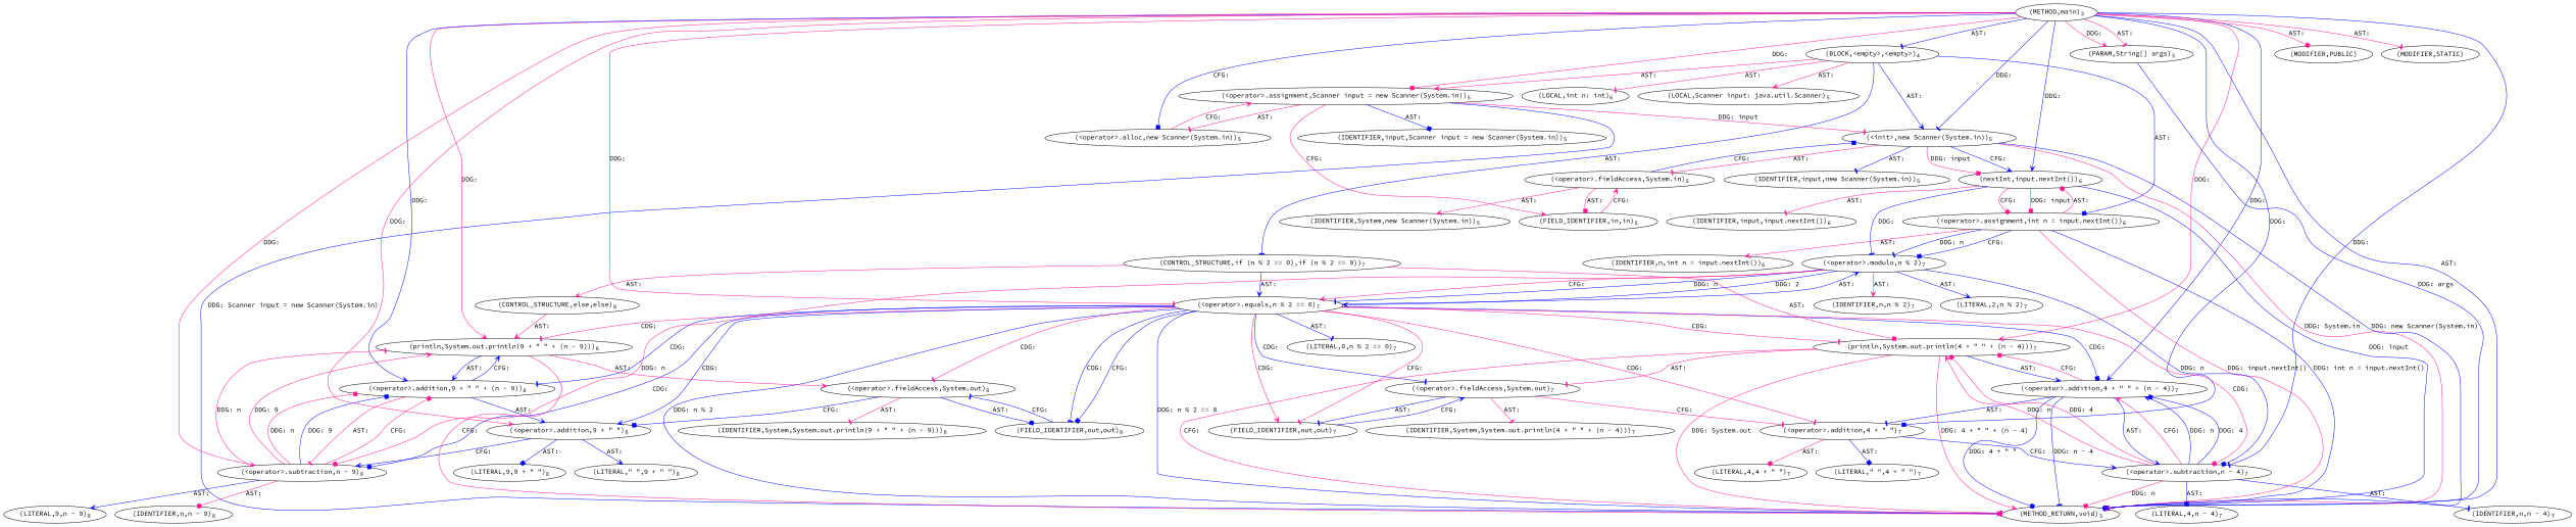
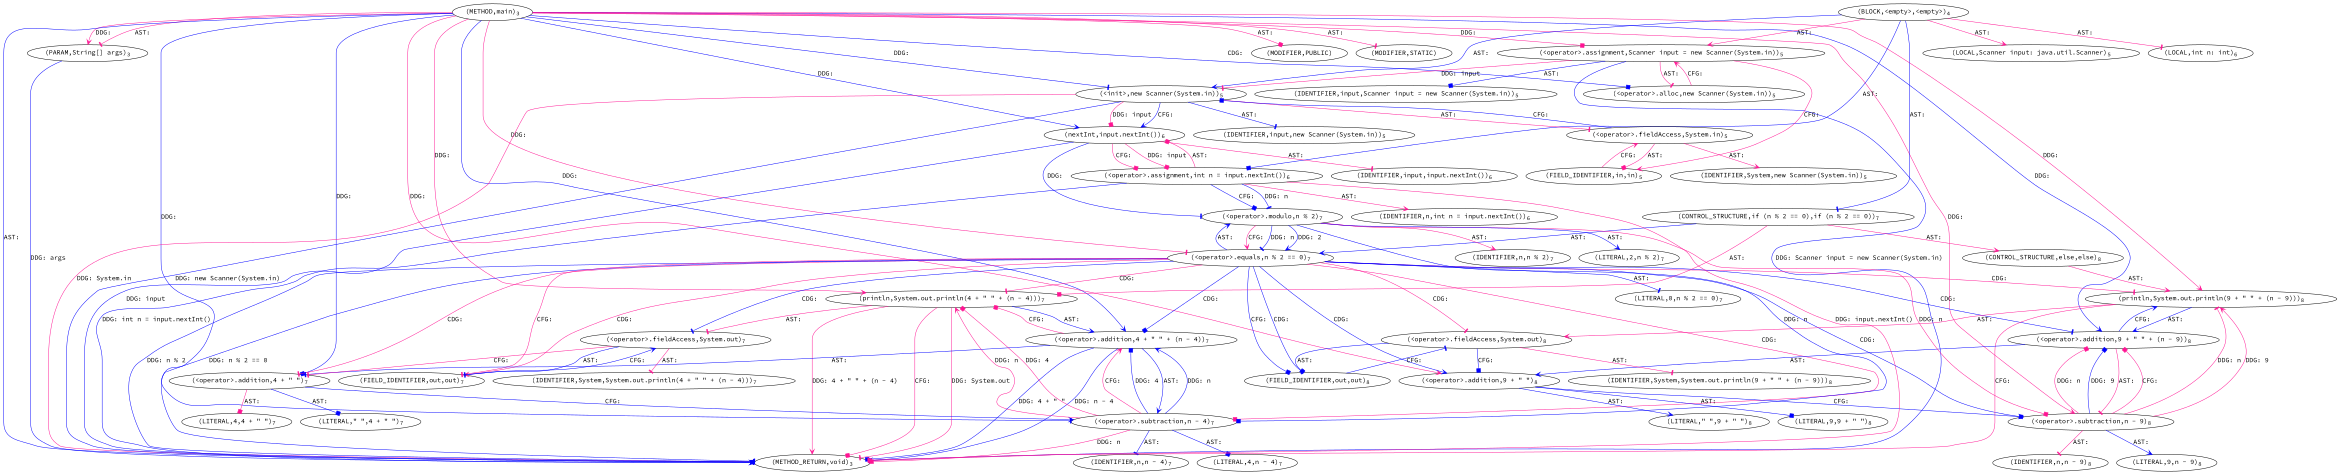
  digraph {
    fontname="Source Code Pro"
    node [fontname="Source Code Pro"]
    edge [arrowhead=vee color=blue fontname="Source Code Pro"]
    n1 [label=<(METHOD,main)<SUB>3</SUB>>]
    n2 [label=<(PARAM,String[] args)<SUB>3</SUB>>]
    n3 [label=<(BLOCK,&lt;empty&gt;,&lt;empty&gt;)<SUB>4</SUB>>]
    n4 [label=<(&lt;operator&gt;.assignment,Scanner input = new Scanner(System.in))<SUB>5</SUB>>]
    n5 [label=<(&lt;operator&gt;.alloc,new Scanner(System.in))<SUB>5</SUB>>]
    n6 [label=<(&lt;init&gt;,new Scanner(System.in))<SUB>5</SUB>>]
    n7 [label=<(nextInt,input.nextInt())<SUB>6</SUB>>]
    n8 [label=<(&lt;operator&gt;.equals,n % 2 == 0)<SUB>7</SUB>>]
    n9 [label=<(println,System.out.println(4 + &quot; &quot; + (n - 4)))<SUB>7</SUB>>]
    n10 [label=<(&lt;operator&gt;.addition,4 + &quot; &quot; + (n - 4))<SUB>7</SUB>>]
    n11 [label=<(&lt;operator&gt;.addition,4 + &quot; &quot;)<SUB>7</SUB>>]
    n12 [label=<(&lt;operator&gt;.subtraction,n - 4)<SUB>7</SUB>>]
    n13 [label=<(println,System.out.println(9 + &quot; &quot; + (n - 9)))<SUB>8</SUB>>]
    n14 [label=<(&lt;operator&gt;.addition,9 + &quot; &quot; + (n - 9))<SUB>8</SUB>>]
    n15 [label=<(&lt;operator&gt;.addition,9 + &quot; &quot;)<SUB>8</SUB>>]
    n16 [label=<(&lt;operator&gt;.subtraction,n - 9)<SUB>8</SUB>>]
    n17 [label=<(MODIFIER,PUBLIC)>]
    n18 [label=<(MODIFIER,STATIC)>]
    n19 [label=<(METHOD_RETURN,void)<SUB>3</SUB>>]
    n20 [label=<(LOCAL,Scanner input: java.util.Scanner)<SUB>5</SUB>>]
    n21 [label=<(LOCAL,int n: int)<SUB>6</SUB>>]
    n22 [label=<(&lt;operator&gt;.assignment,int n = input.nextInt())<SUB>6</SUB>>]
    n23 [label=<(CONTROL_STRUCTURE,if (n % 2 == 0),if (n % 2 == 0))<SUB>7</SUB>>]
    n24 [label=<(IDENTIFIER,input,Scanner input = new Scanner(System.in))<SUB>5</SUB>>]
    n25 [label=<(FIELD_IDENTIFIER,in,in)<SUB>5</SUB>>]
    n26 [label=<(IDENTIFIER,input,new Scanner(System.in))<SUB>5</SUB>>]
    n27 [label=<(&lt;operator&gt;.fieldAccess,System.in)<SUB>5</SUB>>]
    n28 [label=<(&lt;operator&gt;.modulo,n % 2)<SUB>7</SUB>>]
    n29 [label=<(IDENTIFIER,input,input.nextInt())<SUB>6</SUB>>]
    n30 [label=<(LITERAL,0,n % 2 == 0)<SUB>7</SUB>>]
    n31 [label=<(&lt;operator&gt;.fieldAccess,System.out)<SUB>7</SUB>>]
    n32 [label=<(FIELD_IDENTIFIER,out,out)<SUB>7</SUB>>]
    n33 [label=<(&lt;operator&gt;.fieldAccess,System.out)<SUB>8</SUB>>]
    n34 [label=<(FIELD_IDENTIFIER,out,out)<SUB>8</SUB>>]
    n35 [label=<(IDENTIFIER,n,n % 2)<SUB>7</SUB>>]
    n36 [label=<(LITERAL,2,n % 2)<SUB>7</SUB>>]
    n37 [label=<(LITERAL,4,4 + &quot; &quot;)<SUB>7</SUB>>]
    n38 [label=<(LITERAL,&quot; &quot;,4 + &quot; &quot;)<SUB>7</SUB>>]
    n39 [label=<(IDENTIFIER,n,n - 4)<SUB>7</SUB>>]
    n40 [label=<(LITERAL,4,n - 4)<SUB>7</SUB>>]
    n41 [label=<(LITERAL,9,9 + &quot; &quot;)<SUB>8</SUB>>]
    n42 [label=<(LITERAL,&quot; &quot;,9 + &quot; &quot;)<SUB>8</SUB>>]
    n43 [label=<(IDENTIFIER,n,n - 9)<SUB>8</SUB>>]
    n44 [label=<(LITERAL,9,n - 9)<SUB>8</SUB>>]
    n45 [label=<(IDENTIFIER,n,int n = input.nextInt())<SUB>6</SUB>>]
    n46 [label=<(CONTROL_STRUCTURE,else,else)<SUB>8</SUB>>]
    n47 [label=<(IDENTIFIER,System,new Scanner(System.in))<SUB>5</SUB>>]
    n48 [label=<(IDENTIFIER,System,System.out.println(4 + &quot; &quot; + (n - 4)))<SUB>7</SUB>>]
    n49 [label=<(IDENTIFIER,System,System.out.println(9 + &quot; &quot; + (n - 9)))<SUB>8</SUB>>]
    n1 -> n2 [arrowhead=tee color=deeppink label="AST: "]
    n1 -> n2 [color=deeppink label="DDG: "]
-   n1 -> n3 [arrowhead=tee label="AST: "]
    n1 -> n4 [arrowhead=box color=deeppink label="DDG: "]
-   n1 -> n5 [arrowhead=box label="CFG: "]
+   n1 -> n5 [arrowhead=box label="CDG: "]
    n1 -> n6 [arrowhead=tee label="DDG: "]
    n1 -> n7 [label="DDG: "]
    n1 -> n8 [arrowhead=tee color=deeppink label="DDG: "]
    n1 -> n9 [color=deeppink label="DDG: "]
    n1 -> n10 [label="DDG: "]
    n1 -> n11 [arrowhead=box label="DDG: "]
    n1 -> n12 [arrowhead=tee label="DDG: "]
    n1 -> n13 [color=deeppink label="DDG: "]
    n1 -> n14 [label="DDG: "]
    n1 -> n15 [color=deeppink label="DDG: "]
    n1 -> n16 [color=deeppink label="DDG: "]
    n1 -> n17 [arrowhead=box color=deeppink label="AST: "]
    n1 -> n18 [arrowhead=tee color=deeppink label="AST: "]
    n1 -> n19 [arrowhead=box label="AST: "]
    n2 -> n19 [label="DDG: args"]
    n3 -> n4 [color=deeppink label="AST: "]
    n3 -> n6 [label="AST: "]
    n3 -> n20 [color=deeppink label="AST: "]
    n3 -> n21 [arrowhead=tee color=deeppink label="AST: "]
    n3 -> n22 [arrowhead=box label="AST: "]
    n3 -> n23 [arrowhead=tee label="AST: "]
    n4 -> n5 [arrowhead=tee color=deeppink label="AST: "]
    n4 -> n6 [arrowhead=tee color=deeppink label="DDG: input"]
    n4 -> n19 [label="DDG: Scanner input = new Scanner(System.in)"]
    n4 -> n24 [arrowhead=box label="AST: "]
    n4 -> n25 [color=deeppink label="CFG: "]
    n5 -> n4 [color=deeppink label="CFG: "]
    n6 -> n7 [label="CFG: "]
    n6 -> n7 [arrowhead=box color=deeppink label="DDG: input"]
    n6 -> n19 [arrowhead=tee color=deeppink label="DDG: System.in"]
    n6 -> n19 [arrowhead=box label="DDG: new Scanner(System.in)"]
    n6 -> n26 [arrowhead=tee label="AST: "]
    n6 -> n27 [arrowhead=tee color=deeppink label="AST: "]
    n7 -> n19 [arrowhead=tee label="DDG: input"]
    n7 -> n22 [arrowhead=box color=deeppink label="CFG: "]
    n7 -> n22 [arrowhead=box color=deeppink label="DDG: input"]
    n7 -> n28 [arrowhead=tee label="DDG: "]
    n7 -> n29 [arrowhead=tee color=deeppink label="AST: "]
    n8 -> n9 [arrowhead=tee color=deeppink label="CDG: "]
    n8 -> n10 [arrowhead=box label="CDG: "]
    n8 -> n11 [arrowhead=tee color=deeppink label="CDG: "]
    n8 -> n12 [arrowhead=box color=deeppink label="CDG: "]
    n8 -> n13 [arrowhead=tee color=deeppink label="CDG: "]
    n8 -> n14 [arrowhead=tee label="CDG: "]
    n8 -> n15 [label="CDG: "]
    n8 -> n16 [arrowhead=box label="CDG: "]
    n8 -> n19 [arrowhead=tee label="DDG: n % 2"]
    n8 -> n19 [arrowhead=tee label="DDG: n % 2 == 0"]
    n8 -> n28 [label="AST: "]
    n8 -> n30 [arrowhead=tee label="AST: "]
    n8 -> n31 [arrowhead=tee label="CDG: "]
    n8 -> n32 [arrowhead=tee color=deeppink label="CFG: "]
    n8 -> n32 [color=deeppink label="CDG: "]
    n8 -> n33 [arrowhead=tee color=deeppink label="CDG: "]
    n8 -> n34 [arrowhead=box label="CFG: "]
    n8 -> n34 [arrowhead=tee label="CDG: "]
    n9 -> n10 [label="AST: "]
    n9 -> n19 [arrowhead=box color=deeppink label="CFG: "]
    n9 -> n19 [arrowhead=tee color=deeppink label="DDG: System.out"]
    n9 -> n19 [color=deeppink label="DDG: 4 + &quot; &quot; + (n - 4)"]
    n9 -> n31 [arrowhead=tee color=deeppink label="AST: "]
    n10 -> n9 [arrowhead=box color=deeppink label="CFG: "]
    n10 -> n11 [arrowhead=tee label="AST: "]
    n10 -> n12 [label="AST: "]
    n10 -> n19 [arrowhead=box label="DDG: 4 + &quot; &quot;"]
    n10 -> n19 [arrowhead=tee label="DDG: n - 4"]
    n11 -> n12 [label="CFG: "]
    n11 -> n37 [arrowhead=box color=deeppink label="AST: "]
    n11 -> n38 [arrowhead=box label="AST: "]
    n12 -> n9 [color=deeppink label="DDG: n"]
    n12 -> n9 [arrowhead=box color=deeppink label="DDG: 4"]
    n12 -> n10 [color=deeppink label="CFG: "]
    n12 -> n10 [label="DDG: n"]
    n12 -> n10 [arrowhead=box label="DDG: 4"]
    n12 -> n19 [arrowhead=box color=deeppink label="DDG: n"]
    n12 -> n39 [arrowhead=tee label="AST: "]
    n12 -> n40 [arrowhead=box label="AST: "]
    n13 -> n14 [label="AST: "]
    n13 -> n19 [arrowhead=tee color=deeppink label="CFG: "]
    n13 -> n33 [color=deeppink label="AST: "]
    n14 -> n13 [label="CFG: "]
    n14 -> n15 [label="AST: "]
    n14 -> n16 [arrowhead=tee color=deeppink label="AST: "]
    n15 -> n16 [label="CFG: "]
    n15 -> n41 [arrowhead=box label="AST: "]
    n15 -> n42 [label="AST: "]
    n16 -> n13 [arrowhead=tee color=deeppink label="DDG: n"]
    n16 -> n13 [color=deeppink label="DDG: 9"]
    n16 -> n14 [arrowhead=box color=deeppink label="CFG: "]
    n16 -> n14 [arrowhead=box color=deeppink label="DDG: n"]
    n16 -> n14 [arrowhead=box label="DDG: 9"]
-   n16 -> n43 [arrowhead=box color=deeppink label="AST: "]
+   n16 -> n43 [arrowhead=tee color=deeppink label="AST: "]
    n16 -> n44 [label="AST: "]
    n22 -> n7 [arrowhead=box color=deeppink label="AST: "]
    n22 -> n19 [arrowhead=box color=deeppink label="DDG: input.nextInt()"]
    n22 -> n19 [label="DDG: int n = input.nextInt()"]
    n22 -> n28 [arrowhead=box label="CFG: "]
    n22 -> n28 [arrowhead=tee label="DDG: n"]
    n22 -> n45 [color=deeppink label="AST: "]
    n23 -> n8 [label="AST: "]
    n23 -> n9 [arrowhead=box color=deeppink label="AST: "]
    n23 -> n46 [color=deeppink label="AST: "]
    n25 -> n27 [color=deeppink label="CFG: "]
    n27 -> n6 [arrowhead=box label="CFG: "]
    n27 -> n25 [arrowhead=box color=deeppink label="AST: "]
    n27 -> n47 [color=deeppink label="AST: "]
    n28 -> n8 [color=deeppink label="CFG: "]
    n28 -> n8 [arrowhead=tee label="DDG: n"]
    n28 -> n8 [label="DDG: 2"]
    n28 -> n12 [arrowhead=box label="DDG: n"]
    n28 -> n16 [arrowhead=box color=deeppink label="DDG: n"]
    n28 -> n35 [color=deeppink label="AST: "]
    n28 -> n36 [label="AST: "]
    n31 -> n11 [arrowhead=tee color=deeppink label="CFG: "]
    n31 -> n32 [arrowhead=tee label="AST: "]
    n31 -> n48 [arrowhead=tee color=deeppink label="AST: "]
    n32 -> n31 [label="CFG: "]
    n33 -> n15 [arrowhead=box label="CFG: "]
    n33 -> n34 [arrowhead=box label="AST: "]
    n33 -> n49 [arrowhead=tee color=deeppink label="AST: "]
    n34 -> n33 [arrowhead=tee label="CFG: "]
    n46 -> n13 [color=deeppink label="AST: "]
  }
